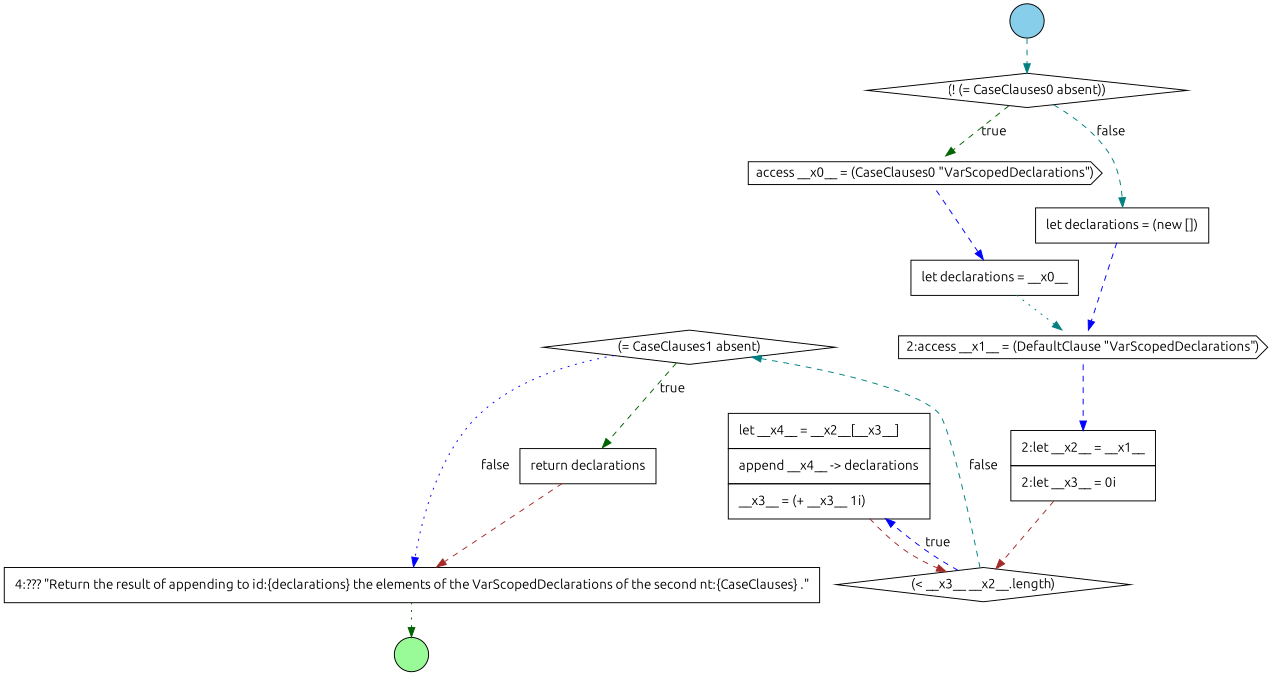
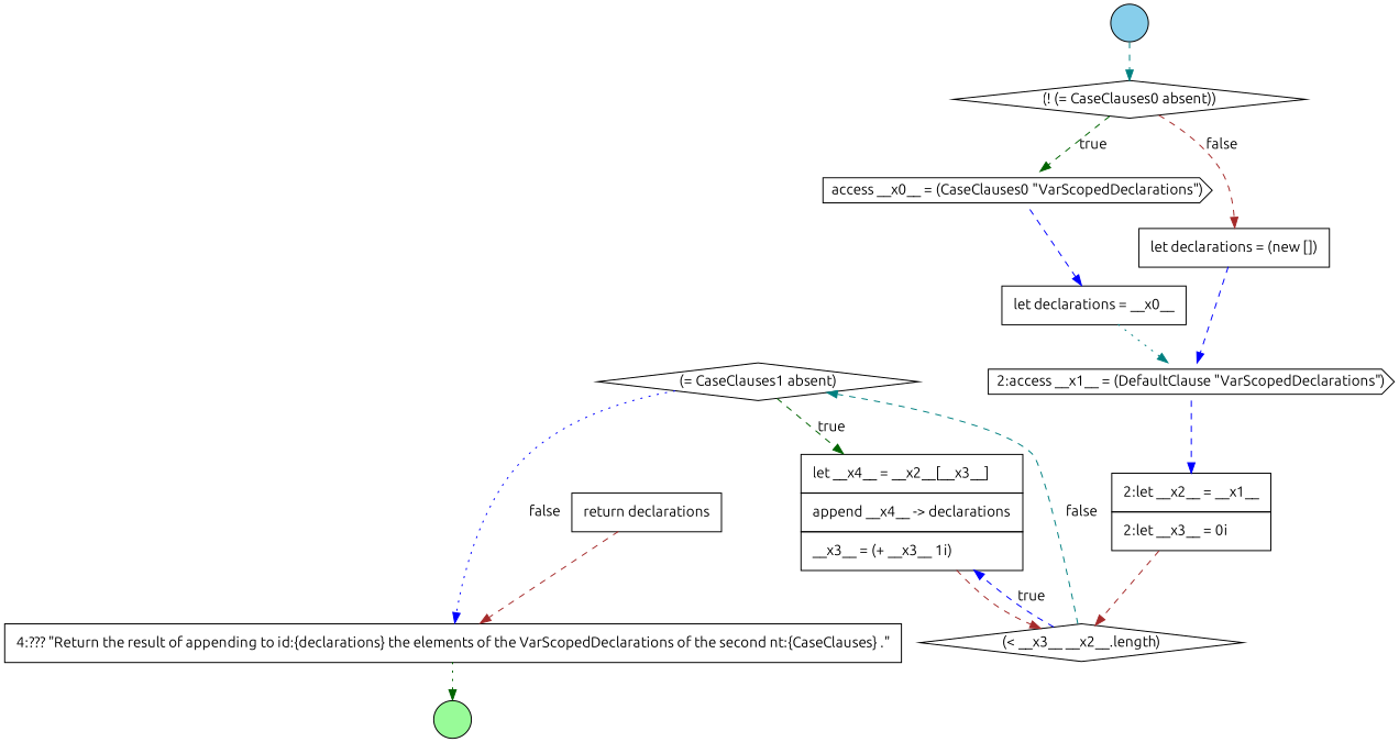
  digraph {
    fontname=Ubuntu
    node [color=black fillcolor=white fontname=Ubuntu shape=none style=filled]
    edge [color=blue fontname=Ubuntu style=dashed]
    n1 [fillcolor=palegreen label=" " shape=circle]
    n2 [label=<<font color="black">(&lt; __x3__ __x2__.length)</font>> shape=diamond]
    n3 [label=<<font color="black">     <table border="0" cellborder="1" cellspacing="0" cellpadding="10">       <tr><td align="left">let __x4__ = __x2__[__x3__]</td></tr>       <tr><td align="left">append __x4__ -&gt; declarations</td></tr>       <tr><td align="left">__x3__ = (+ __x3__ 1i)</td></tr>     </table>   </font>> margin=0]
    n4 [label=<<font color="black">(= CaseClauses1 absent)</font>> shape=diamond]
    n5 [label=<<font color="black">     <table border="0" cellborder="1" cellspacing="0" cellpadding="10">       <tr><td align="left">return declarations</td></tr>     </table>   </font>> margin=0]
    n6 [label=<<font color="black">     <table border="0" cellborder="1" cellspacing="0" cellpadding="10">       <tr><td align="left">4:??? &quot;Return the result of appending to id:{declarations} the elements of the VarScopedDeclarations of the second nt:{CaseClauses} .&quot;</td></tr>     </table>   </font>> margin=0]
    n7 [label=<<font color="black">     <table border="0" cellborder="1" cellspacing="0" cellpadding="10">       <tr><td align="left">let declarations = __x0__</td></tr>     </table>   </font>> margin=0]
    n8 [label=<<font color="black">2:access __x1__ = (DefaultClause &quot;VarScopedDeclarations&quot;)</font>> shape=cds]
    n9 [label=<<font color="black">     <table border="0" cellborder="1" cellspacing="0" cellpadding="10">       <tr><td align="left">2:let __x2__ = __x1__</td></tr>       <tr><td align="left">2:let __x3__ = 0i</td></tr>     </table>   </font>> margin=0]
    n10 [fillcolor=skyblue label=" " shape=circle]
    n11 [label=<<font color="black">(! (= CaseClauses0 absent))</font>> shape=diamond]
    n12 [label=<<font color="black">access __x0__ = (CaseClauses0 &quot;VarScopedDeclarations&quot;)</font>> shape=cds]
    n13 [label=<<font color="black">     <table border="0" cellborder="1" cellspacing="0" cellpadding="10">       <tr><td align="left">let declarations = (new [])</td></tr>     </table>   </font>> margin=0]
    n2 -> n3 [label=<<font color="black">true</font>>]
    n2 -> n4 [color=teal label=<<font color="black">false</font>>]
    n3 -> n2 [color=brown]
-   n4 -> n5 [color=darkgreen label=<<font color="black">true</font>>]
+   n4 -> n3 [color=darkgreen label=<<font color="black">true</font>>]
    n4 -> n6 [label=<<font color="black">false</font>> style=dotted]
    n5 -> n6 [color=brown]
    n6 -> n1 [color=darkgreen style=dotted]
    n7 -> n8 [color=teal style=dotted]
    n8 -> n9
    n9 -> n2 [color=brown]
    n10 -> n11 [color=teal]
    n11 -> n12 [color=darkgreen label=<<font color="black">true</font>>]
-   n11 -> n13 [color=teal label=<<font color="black">false</font>>]
+   n11 -> n13 [color=brown label=<<font color="black">false</font>>]
    n12 -> n7
    n13 -> n8
  }
